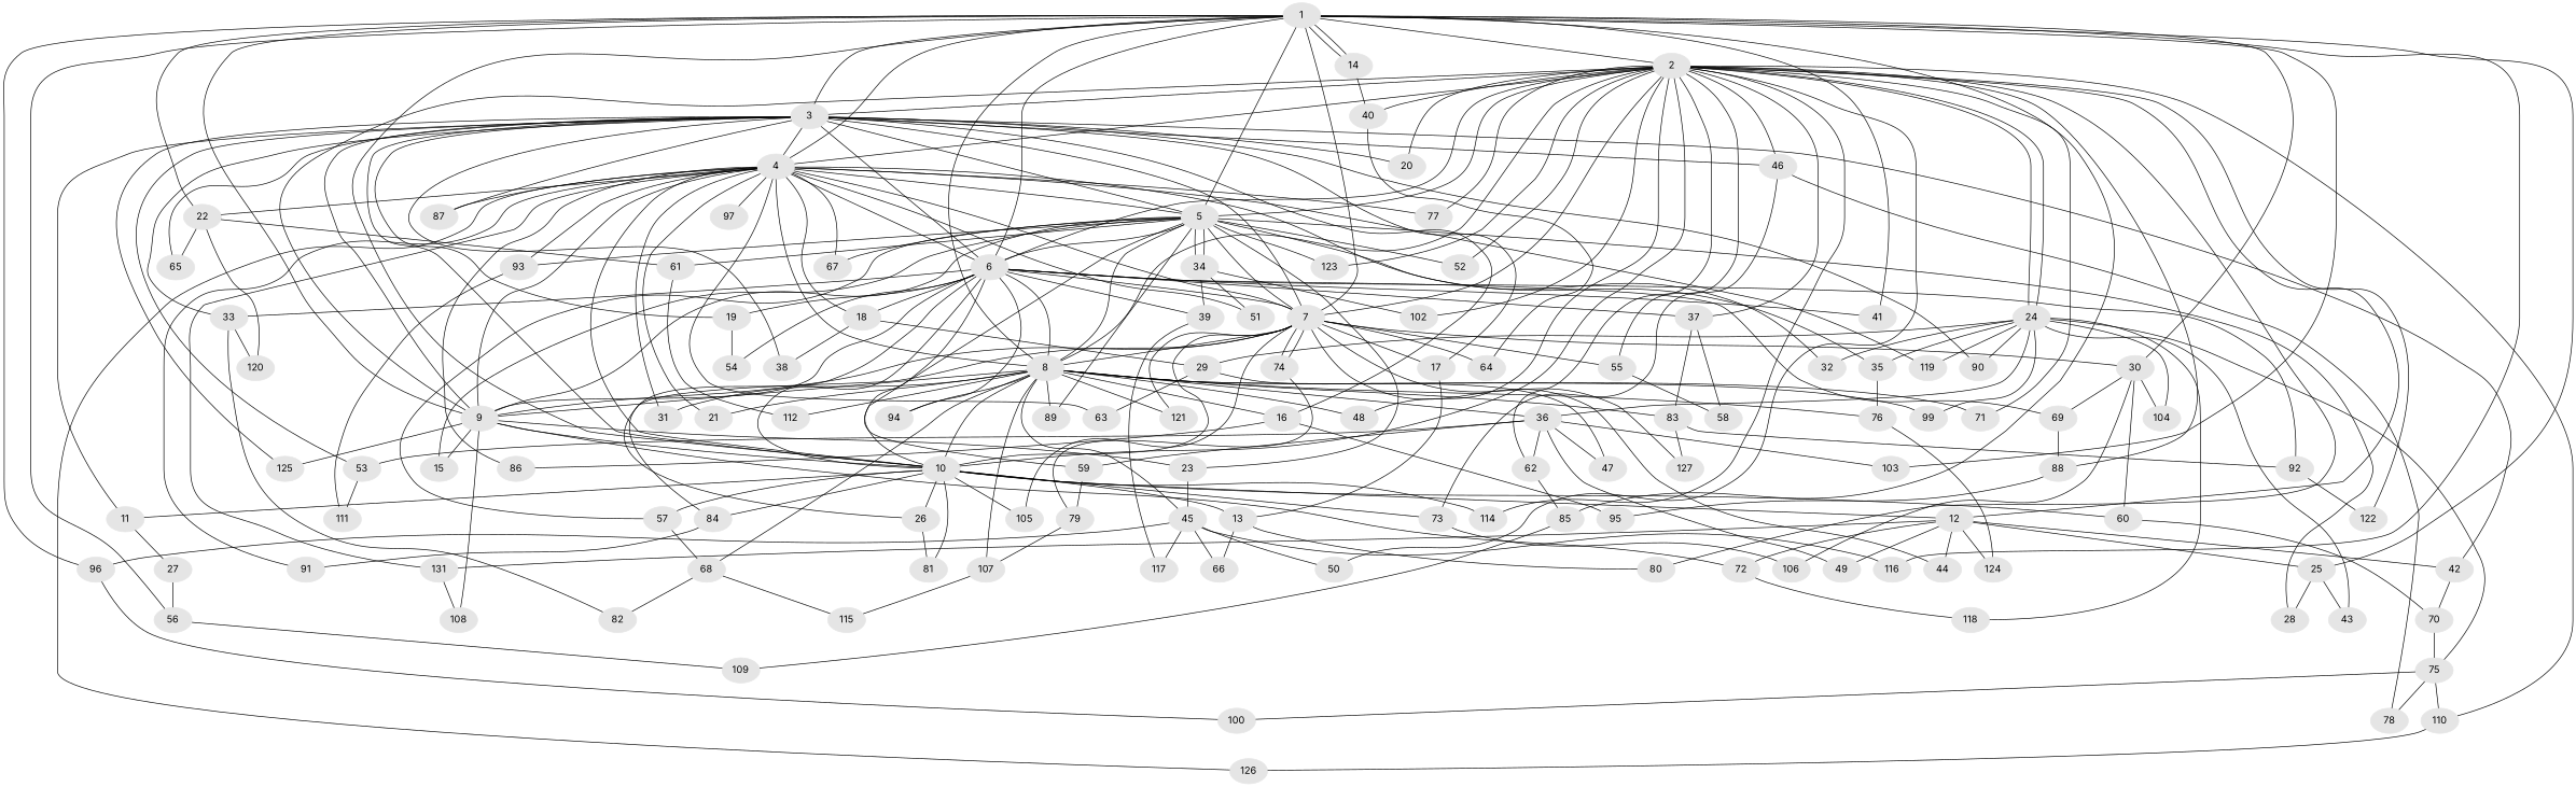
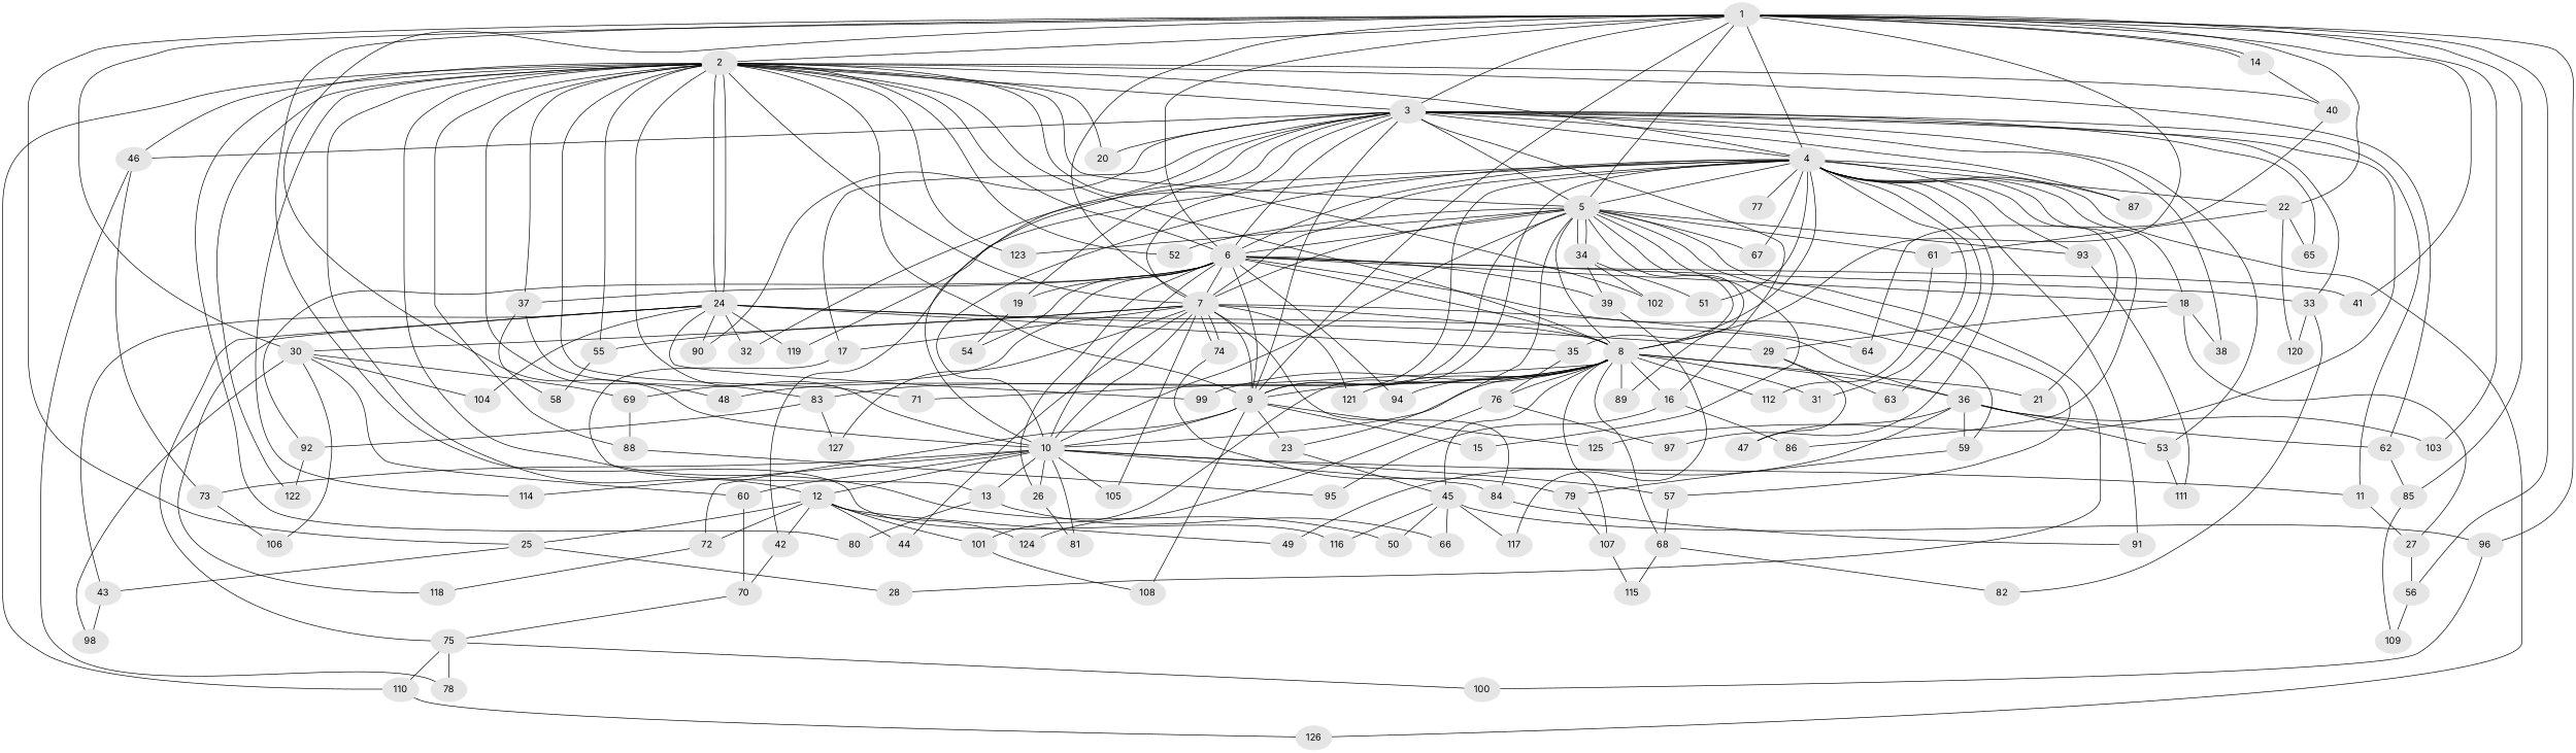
  graph {
    fontname=Inter
    node [color=gray90 fontname=Inter style=filled]
    edge [fontname=Inter]
    1
    2
    3
    4
    5
    6
    7
    8
    9
    10
    14
    22
    25
    30
    41
    56
    85
    96
    103
    116
    12
    20
    24
    37
    40
    46
    48
    50
    52
    55
    62
    71
    77
    80
    88
    102
    110
    114
    122
    123
    11
    16
    17
    19
    33
    38
    42
    53
    65
    87
    90
    125
    18
    21
    31
    32
    51
    63
    67
    86
    91
    93
    97
-   101 [label=131]
+   101
    119
    126
    15
    23
    28
    34
    35
    57
    61
    89
    26
    39
    54
    59
    69
    92
    94
    44
    64
    74
    84
    105
    121
    127
    36
    45
    68
    76
    83
    99
    107
    112
    72
    108
    13
    60
    73
    81
    120
    43
    104
+   98
    106
    109
    100
    49
    124
    29
    75
    118
    58
    78
    95
    27
    82
    70
    111
    117
    79
    47
    66
    115
    1 -- 2
    1 -- 3
    1 -- 4
    1 -- 5
    1 -- 6
    1 -- 7
    1 -- 8
    1 -- 9
    1 -- 10
    1 -- 14
    1 -- 14
    1 -- 22
    1 -- 25
    1 -- 30
    1 -- 41
    1 -- 56
    1 -- 85
    1 -- 96
    1 -- 103
    1 -- 116
    2 -- 3
    2 -- 4
    2 -- 5
    2 -- 6
    2 -- 7
    2 -- 8
    2 -- 9
    2 -- 10
    2 -- 12
    2 -- 20
    2 -- 24
    2 -- 24
    2 -- 37
    2 -- 40
    2 -- 46
    2 -- 48
    2 -- 50
    2 -- 52
    2 -- 55
    2 -- 62
    2 -- 71
-   2 -- 77
    2 -- 80
    2 -- 88
    2 -- 102
    2 -- 110
    2 -- 114
    2 -- 122
    2 -- 123
    3 -- 4
    3 -- 5
    3 -- 6
    3 -- 7
    3 -- 9
    3 -- 10
    3 -- 20
    3 -- 46
    3 -- 11
    3 -- 16
    3 -- 17
    3 -- 19
    3 -- 33
    3 -- 38
    3 -- 42
    3 -- 53
    3 -- 65
    3 -- 87
    3 -- 90
    3 -- 125
    4 -- 5
    4 -- 6
    4 -- 7
    4 -- 8
    4 -- 9
    4 -- 10
    4 -- 22
    4 -- 77
    4 -- 87
    4 -- 18
    4 -- 21
    4 -- 31
    4 -- 32
    4 -- 51
    4 -- 63
    4 -- 67
    4 -- 86
    4 -- 91
    4 -- 93
    4 -- 97
    4 -- 101
    4 -- 119
    4 -- 126
    5 -- 6
    5 -- 7
    5 -- 8
    5 -- 9
    5 -- 10
    5 -- 52
    5 -- 123
    5 -- 67
    5 -- 93
    5 -- 15
    5 -- 23
    5 -- 28
    5 -- 34
    5 -- 34
    5 -- 35
    5 -- 57
    5 -- 61
    5 -- 89
    6 -- 7
    6 -- 8
    6 -- 9
    6 -- 10
    6 -- 41
    6 -- 37
    6 -- 19
    6 -- 33
    6 -- 18
    6 -- 26
    6 -- 39
    6 -- 54
    6 -- 59
    6 -- 69
    6 -- 92
    6 -- 94
    7 -- 8
    7 -- 9
    7 -- 10
    7 -- 30
    7 -- 55
    7 -- 17
    7 -- 44
    7 -- 64
    7 -- 74
    7 -- 74
    7 -- 84
    7 -- 105
    7 -- 121
    7 -- 127
    8 -- 9
    8 -- 10
    8 -- 48
    8 -- 71
    8 -- 16
    8 -- 21
    8 -- 31
    8 -- 89
    8 -- 94
    8 -- 121
    8 -- 36
    8 -- 45
    8 -- 68
    8 -- 76
    8 -- 83
    8 -- 99
    8 -- 107
    8 -- 112
    9 -- 10
    9 -- 125
    9 -- 15
    9 -- 23
    9 -- 72
    9 -- 108
    10 -- 12
    10 -- 114
    10 -- 11
    10 -- 57
    10 -- 26
    10 -- 84
    10 -- 105
    10 -- 13
    10 -- 60
    10 -- 73
    10 -- 81
    14 -- 40
    22 -- 65
    22 -- 61
    22 -- 120
    25 -- 28
    25 -- 43
    30 -- 69
    30 -- 60
    30 -- 104
+   30 -- 98
    30 -- 106
    56 -- 109
    85 -- 109
    96 -- 100
    12 -- 25
    12 -- 42
    12 -- 101
    12 -- 44
    12 -- 72
    12 -- 49
    12 -- 124
    24 -- 90
    24 -- 32
    24 -- 119
    24 -- 35
    24 -- 36
    24 -- 99
    24 -- 43
    24 -- 104
    24 -- 29
    24 -- 75
    24 -- 118
    37 -- 83
    37 -- 58
    40 -- 64
    46 -- 73
    46 -- 78
    55 -- 58
    62 -- 85
    88 -- 95
    110 -- 126
    11 -- 27
    16 -- 86
    16 -- 95
    17 -- 13
    19 -- 54
    33 -- 120
    33 -- 82
    42 -- 70
    53 -- 111
    18 -- 38
    18 -- 29
+   18 -- 27
    93 -- 111
    101 -- 108
    23 -- 45
    34 -- 102
    34 -- 51
    34 -- 39
    35 -- 76
    57 -- 68
    61 -- 112
    26 -- 81
    39 -- 117
    59 -- 79
    69 -- 88
    92 -- 122
    74 -- 79
    84 -- 91
    36 -- 103
    36 -- 62
    36 -- 53
    36 -- 59
    36 -- 49
    36 -- 47
    45 -- 96
    45 -- 116
    45 -- 50
    45 -- 117
    45 -- 66
    68 -- 82
    68 -- 115
+   76 -- 97
    76 -- 124
    83 -- 92
    83 -- 127
    107 -- 115
    72 -- 118
    13 -- 80
    13 -- 66
    60 -- 70
    73 -- 106
+   43 -- 98
    29 -- 63
    29 -- 47
    75 -- 110
    75 -- 100
    75 -- 78
    27 -- 56
    70 -- 75
    79 -- 107
  }
